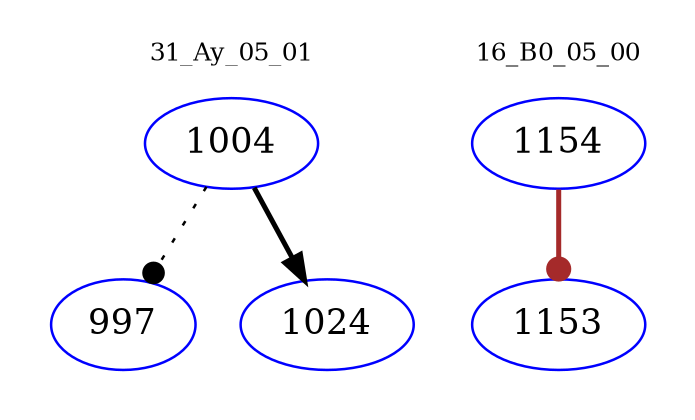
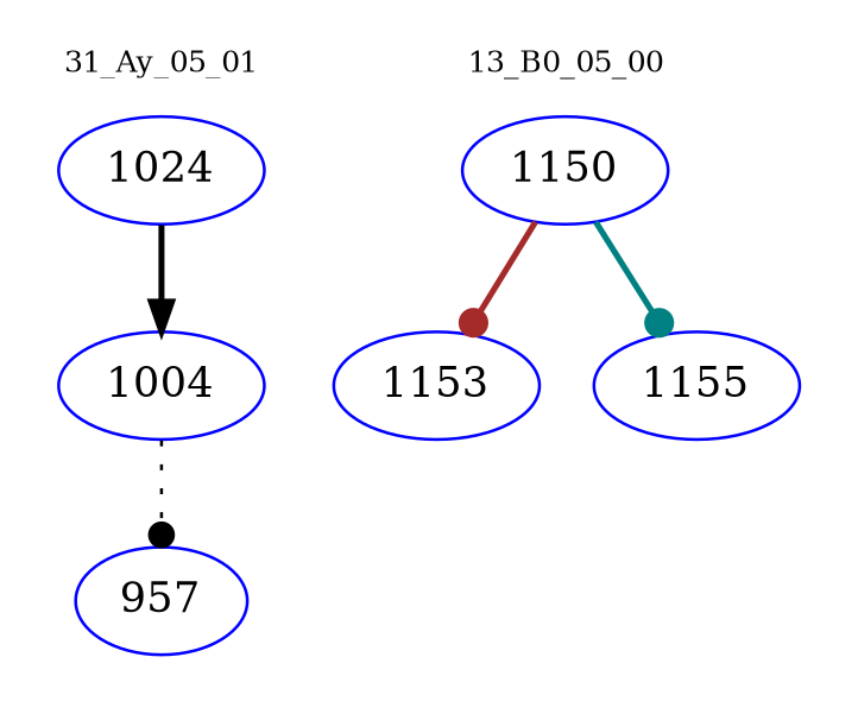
  digraph {
    node [color=blue]
    edge [arrowhead=dot color=black style=bold]
    n1 [label=1004]
-   n2 [label=997]
+   n2 [label=957]
    n3 [label=1024]
-   n4 [label=1154]
+   n4 [label=1150]
    n5 [label=1153]
+   n6 [label=1155]
    subgraph cluster_1 {
      color=white
      fontsize=10
      label="31_Ay_05_01"
      n1
      n2
      n3
    }
    subgraph cluster_2 {
      color=white
      fontsize=10
-     label="16_B0_05_00"
+     label="13_B0_05_00"
      n4
      n5
+     n6
    }
    n1 -> n2 [style=dotted]
-   n1 -> n3 [arrowhead=normal]
+   n3 -> n1 [arrowhead=normal]
    n4 -> n5 [color=brown]
+   n4 -> n6 [color=teal]
  }
